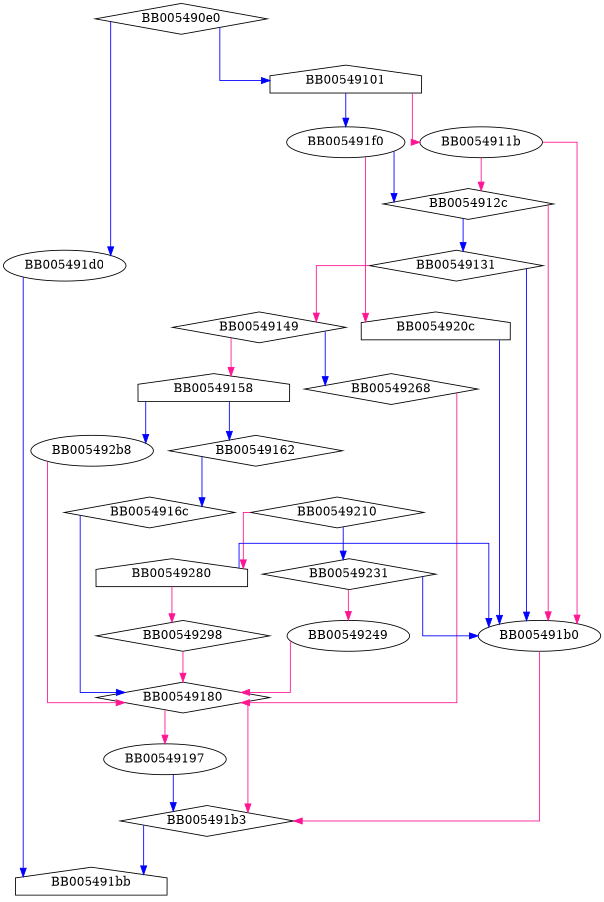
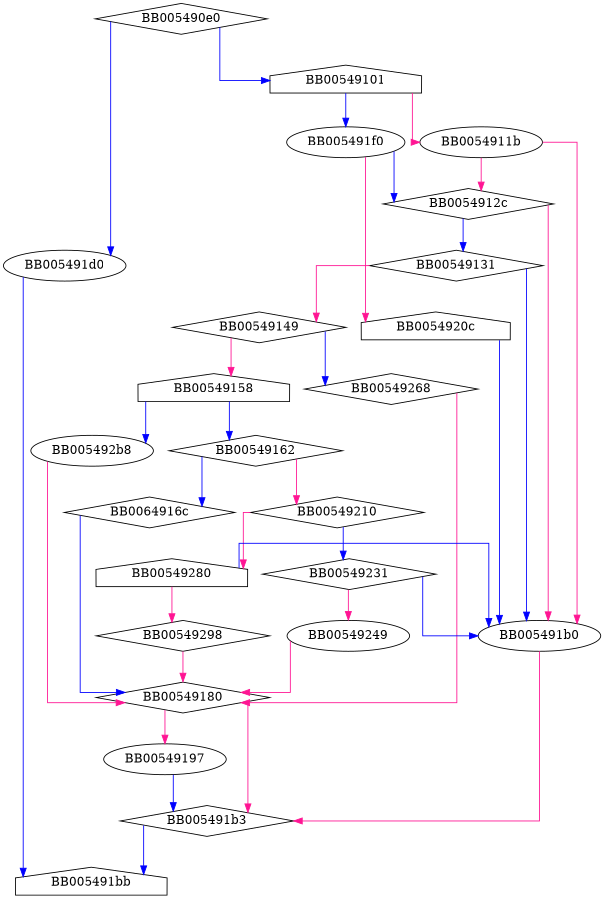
  digraph {
    splines=ortho
    node [shape=diamond]
    edge [color=blue]
    BB005491d0 [shape=ellipse]
    BB005490e0
    BB00549101 [shape=house]
    BB005491bb [shape=house]
    BB005491f0 [shape=ellipse]
    BB0054911b [shape=ellipse]
    BB0054912c
    BB0054920c [shape=house]
    BB005491b0 [shape=ellipse]
    BB00549131
    BB005491b3
    BB00549149
    BB00549268
    BB00549158 [shape=house]
    BB00549180
    BB005492b8 [shape=ellipse]
    BB00549162
    BB00549197 [shape=ellipse]
    BB00549210
-   BB0054916c
+   BB0054916c [label=BB0064916c]
    BB00549280 [shape=house]
    BB00549231
    BB00549298
    BB00549249 [shape=ellipse]
    BB005491d0 -> BB005491bb
    BB005490e0 -> BB005491d0
    BB005490e0 -> BB00549101
    BB00549101 -> BB005491f0
    BB00549101 -> BB0054911b [color=deeppink]
    BB005491f0 -> BB0054912c
    BB005491f0 -> BB0054920c [color=deeppink]
    BB0054911b -> BB0054912c [color=deeppink]
    BB0054911b -> BB005491b0 [color=deeppink]
    BB0054912c -> BB005491b0 [color=deeppink]
    BB0054912c -> BB00549131
    BB0054920c -> BB005491b0
    BB005491b0 -> BB005491b3 [color=deeppink]
    BB00549131 -> BB005491b0
    BB00549131 -> BB00549149 [color=deeppink]
    BB005491b3 -> BB005491bb
    BB00549149 -> BB00549268
    BB00549149 -> BB00549158 [color=deeppink]
    BB00549268 -> BB00549180 [color=deeppink]
    BB00549158 -> BB005492b8
    BB00549158 -> BB00549162
    BB00549180 -> BB005491b3 [color=deeppink]
    BB00549180 -> BB00549197 [color=deeppink]
    BB005492b8 -> BB00549180 [color=deeppink]
+   BB00549162 -> BB00549210 [color=deeppink]
    BB00549162 -> BB0054916c
    BB00549197 -> BB005491b3
    BB00549210 -> BB00549280 [color=deeppink]
    BB00549210 -> BB00549231
    BB0054916c -> BB00549180
    BB00549280 -> BB005491b0
    BB00549280 -> BB00549298 [color=deeppink]
    BB00549231 -> BB005491b0
    BB00549231 -> BB00549249 [color=deeppink]
    BB00549298 -> BB00549180 [color=deeppink]
    BB00549249 -> BB00549180 [color=deeppink]
  }
